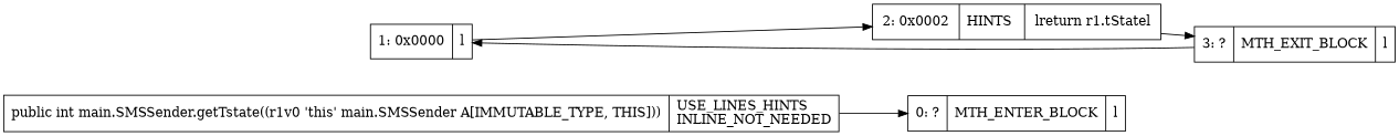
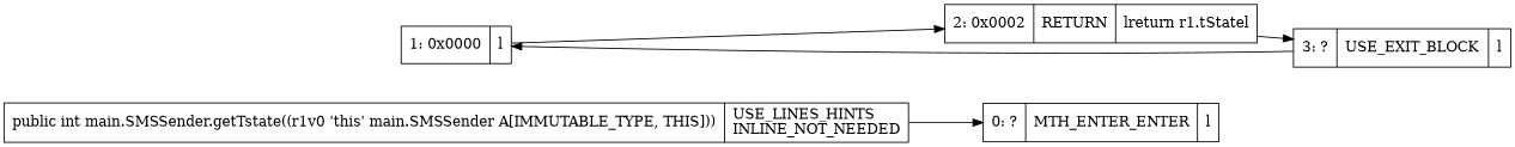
  digraph {
    rankdir=LR
    node [shape=record]
-   n1 [label="{0\:\ ?|MTH_ENTER_BLOCK\l|l}"]
+   n1 [label="{0\:\ ?|MTH_ENTER_ENTER\l|l}"]
    n2 [label="{1\:\ 0x0000|l}"]
-   n3 [label="{2\:\ 0x0002|HINTS\l|lreturn r1.tStatel}"]
-   n4 [label="{3\:\ ?|MTH_EXIT_BLOCK\l|l}"]
+   n3 [label="{2\:\ 0x0002|RETURN\l|lreturn r1.tStatel}"]
+   n4 [label="{3\:\ ?|USE_EXIT_BLOCK\l|l}"]
    n5 [label="{public int main.SMSSender.getTstate((r1v0 'this' main.SMSSender A[IMMUTABLE_TYPE, THIS]))  | USE_LINES_HINTS\lINLINE_NOT_NEEDED\l}"]
    n2 -> n3
    n3 -> n4
    n4 -> n2
    n5 -> n1
  }
